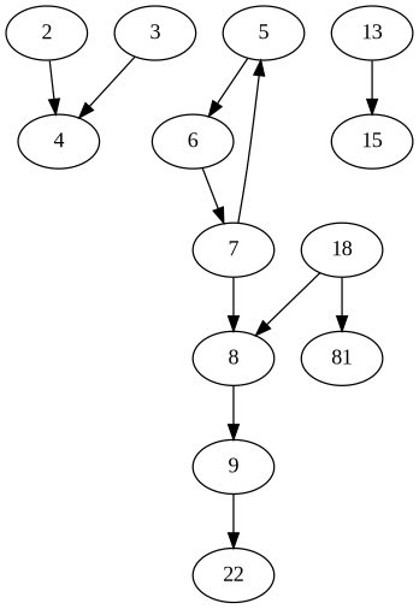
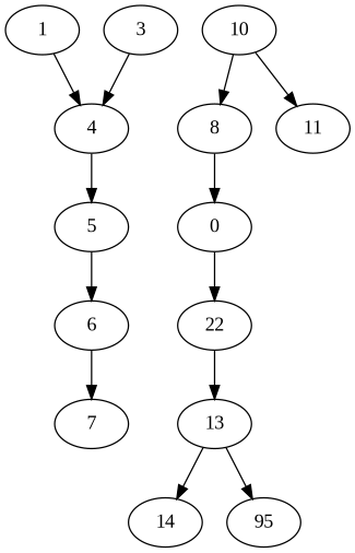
  digraph {
    fontname="Liberation Serif"
    node [alpha=0.18 fontname="Liberation Serif"]
    edge [fontname="Liberation Serif"]
-   2 [expect_size=33070080]
+   2 [expect_size=33070080 label=1]
    4 [alpha=0.00 expect_size=45958144]
    3 [alpha=0.08 expect_size=10285056]
    5 [alpha=0.16 expect_size=16435200]
    6 [alpha=0.09 expect_size=35087360]
    7 [expect_size=16561152]
    8 [alpha=0.04 expect_size=5556224]
-   9 [alpha=0.13 expect_size=19923968]
+   9 [alpha=0.13 expect_size=19923968 label=0]
    n9 [alpha=0.05 expect_size=46181376 label=22]
-   10 [expect_size=44281856 label=18]
-   11 [alpha=0.10 expect_size=29649920 label=81]
+   10 [expect_size=44281856]
+   11 [alpha=0.10 expect_size=29649920]
    13 [alpha=0.08 expect_size=40820736]
-   15 [alpha=0.08 expect_size=13377536]
+   14 [alpha=0.17 expect_size=12414976]
+   15 [alpha=0.08 expect_size=13377536 label=95]
    2 -> 4
-   7 -> 5
+   4 -> 5
    3 -> 4
    5 -> 6
    6 -> 7
-   7 -> 8
    8 -> 9
    9 -> n9
+   n9 -> 13
    10 -> 8
    10 -> 11
+   13 -> 14
    13 -> 15
  }
